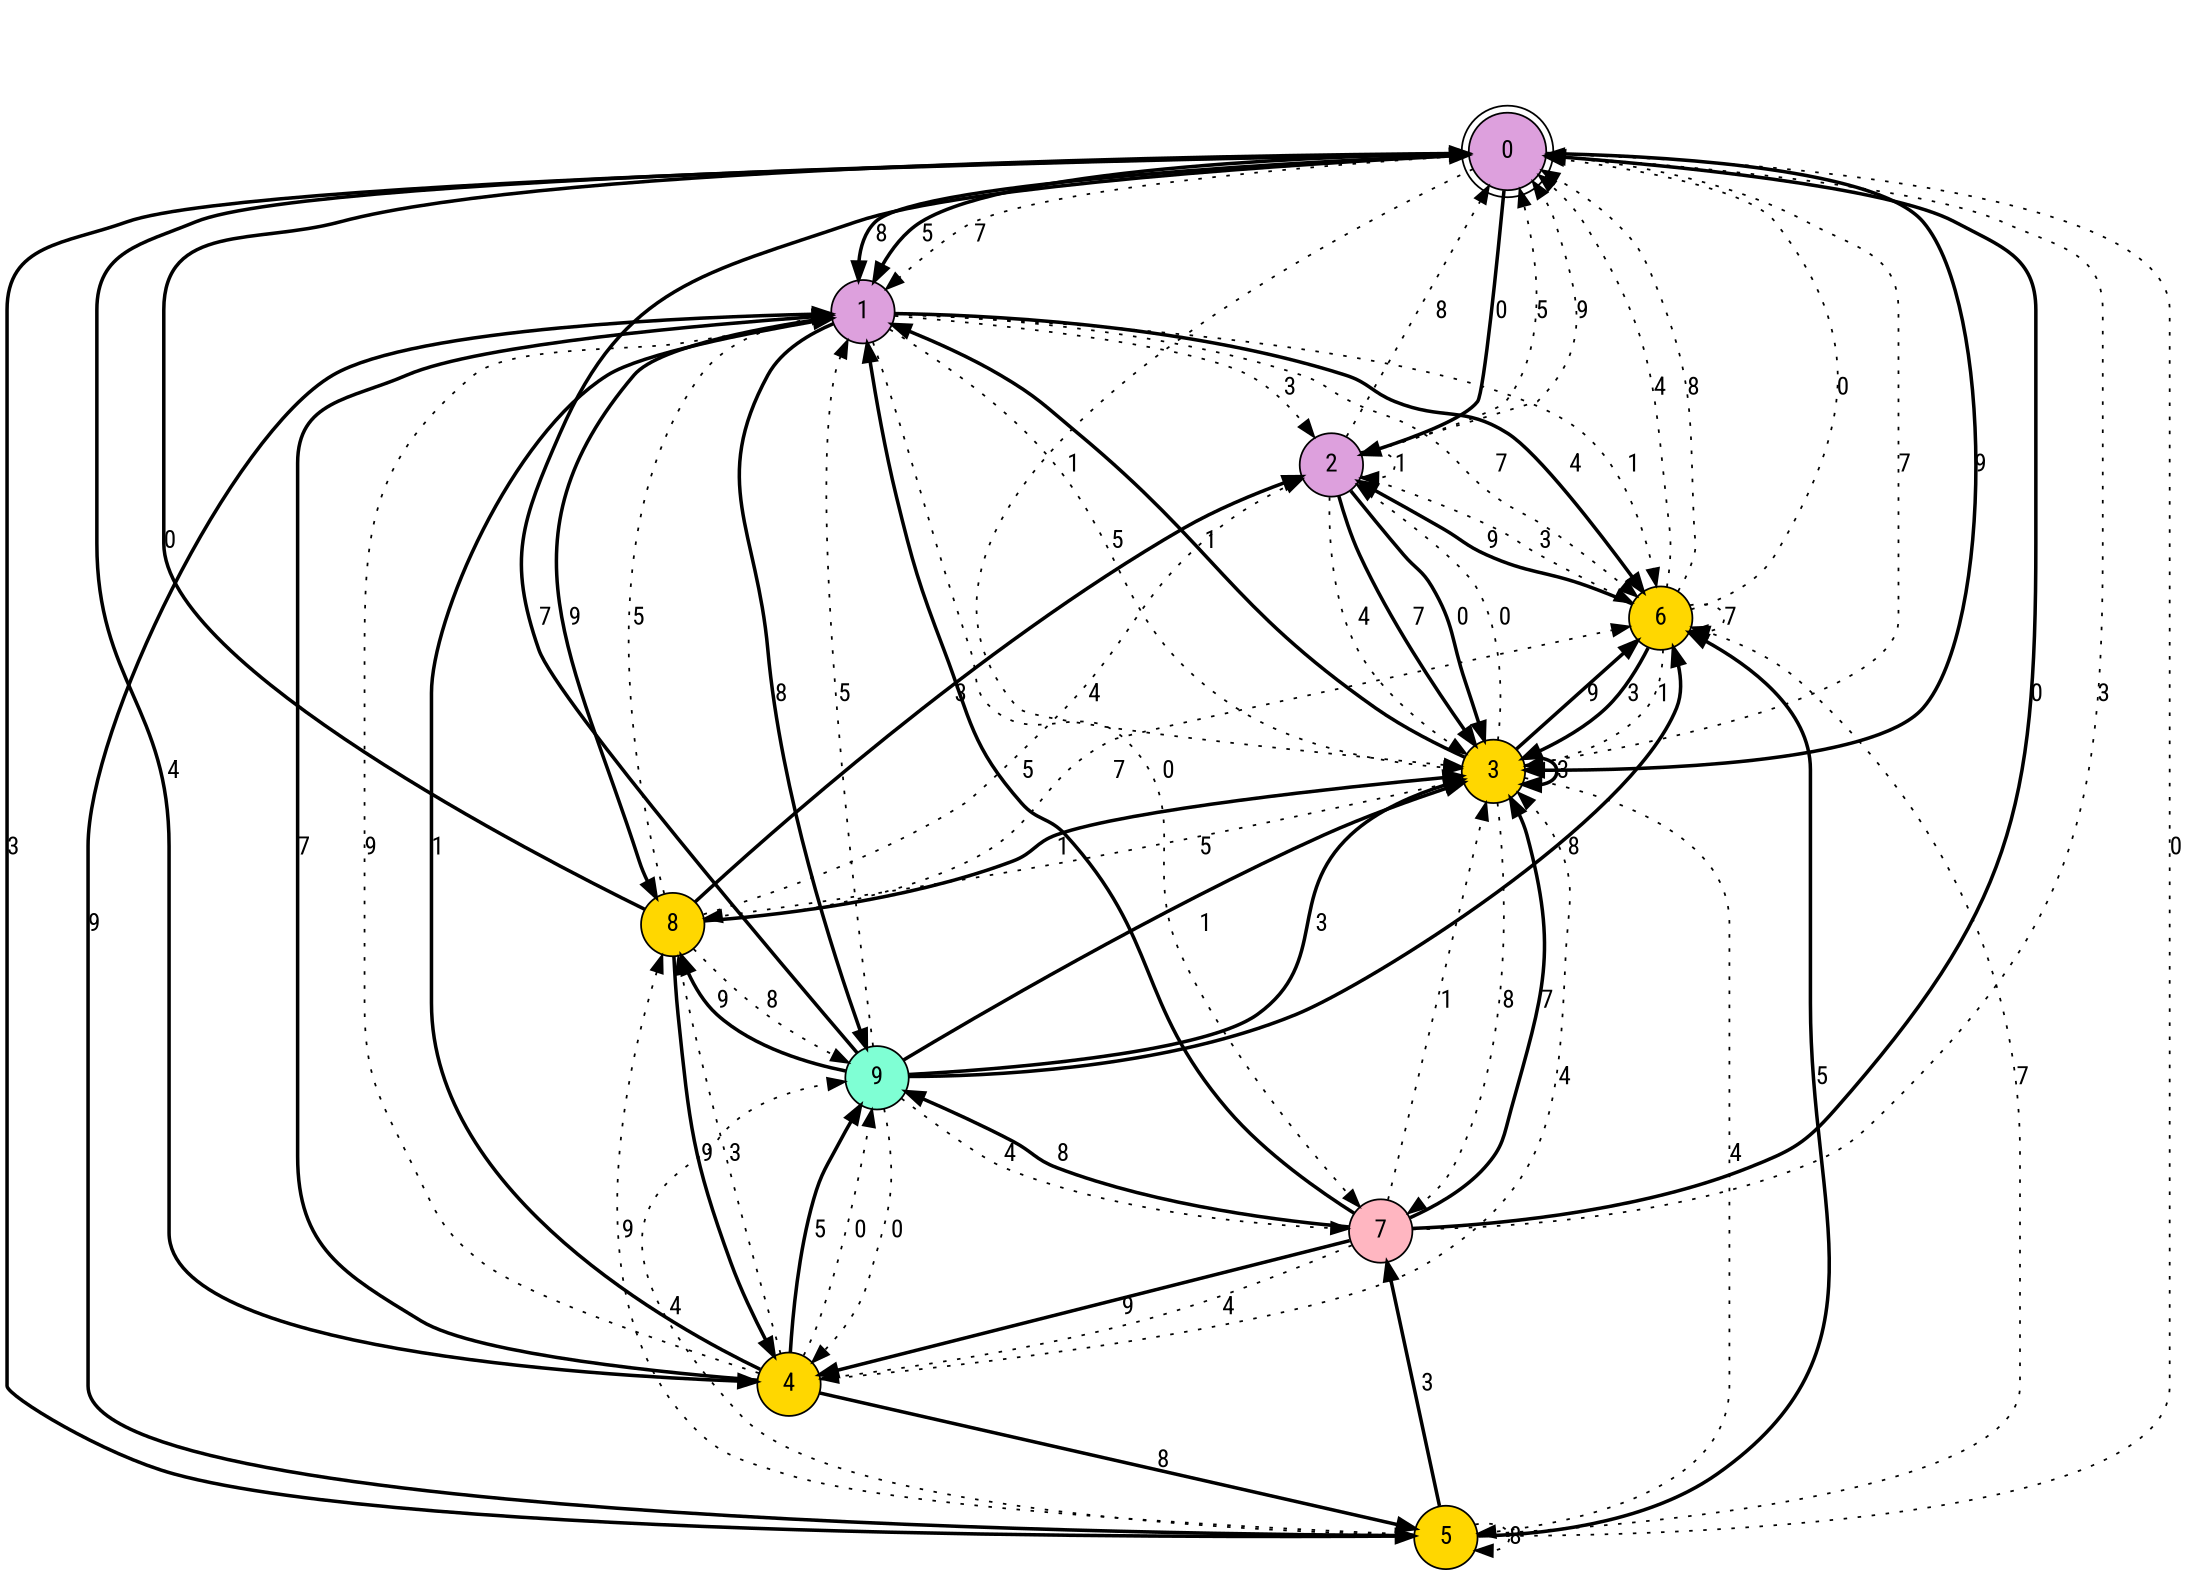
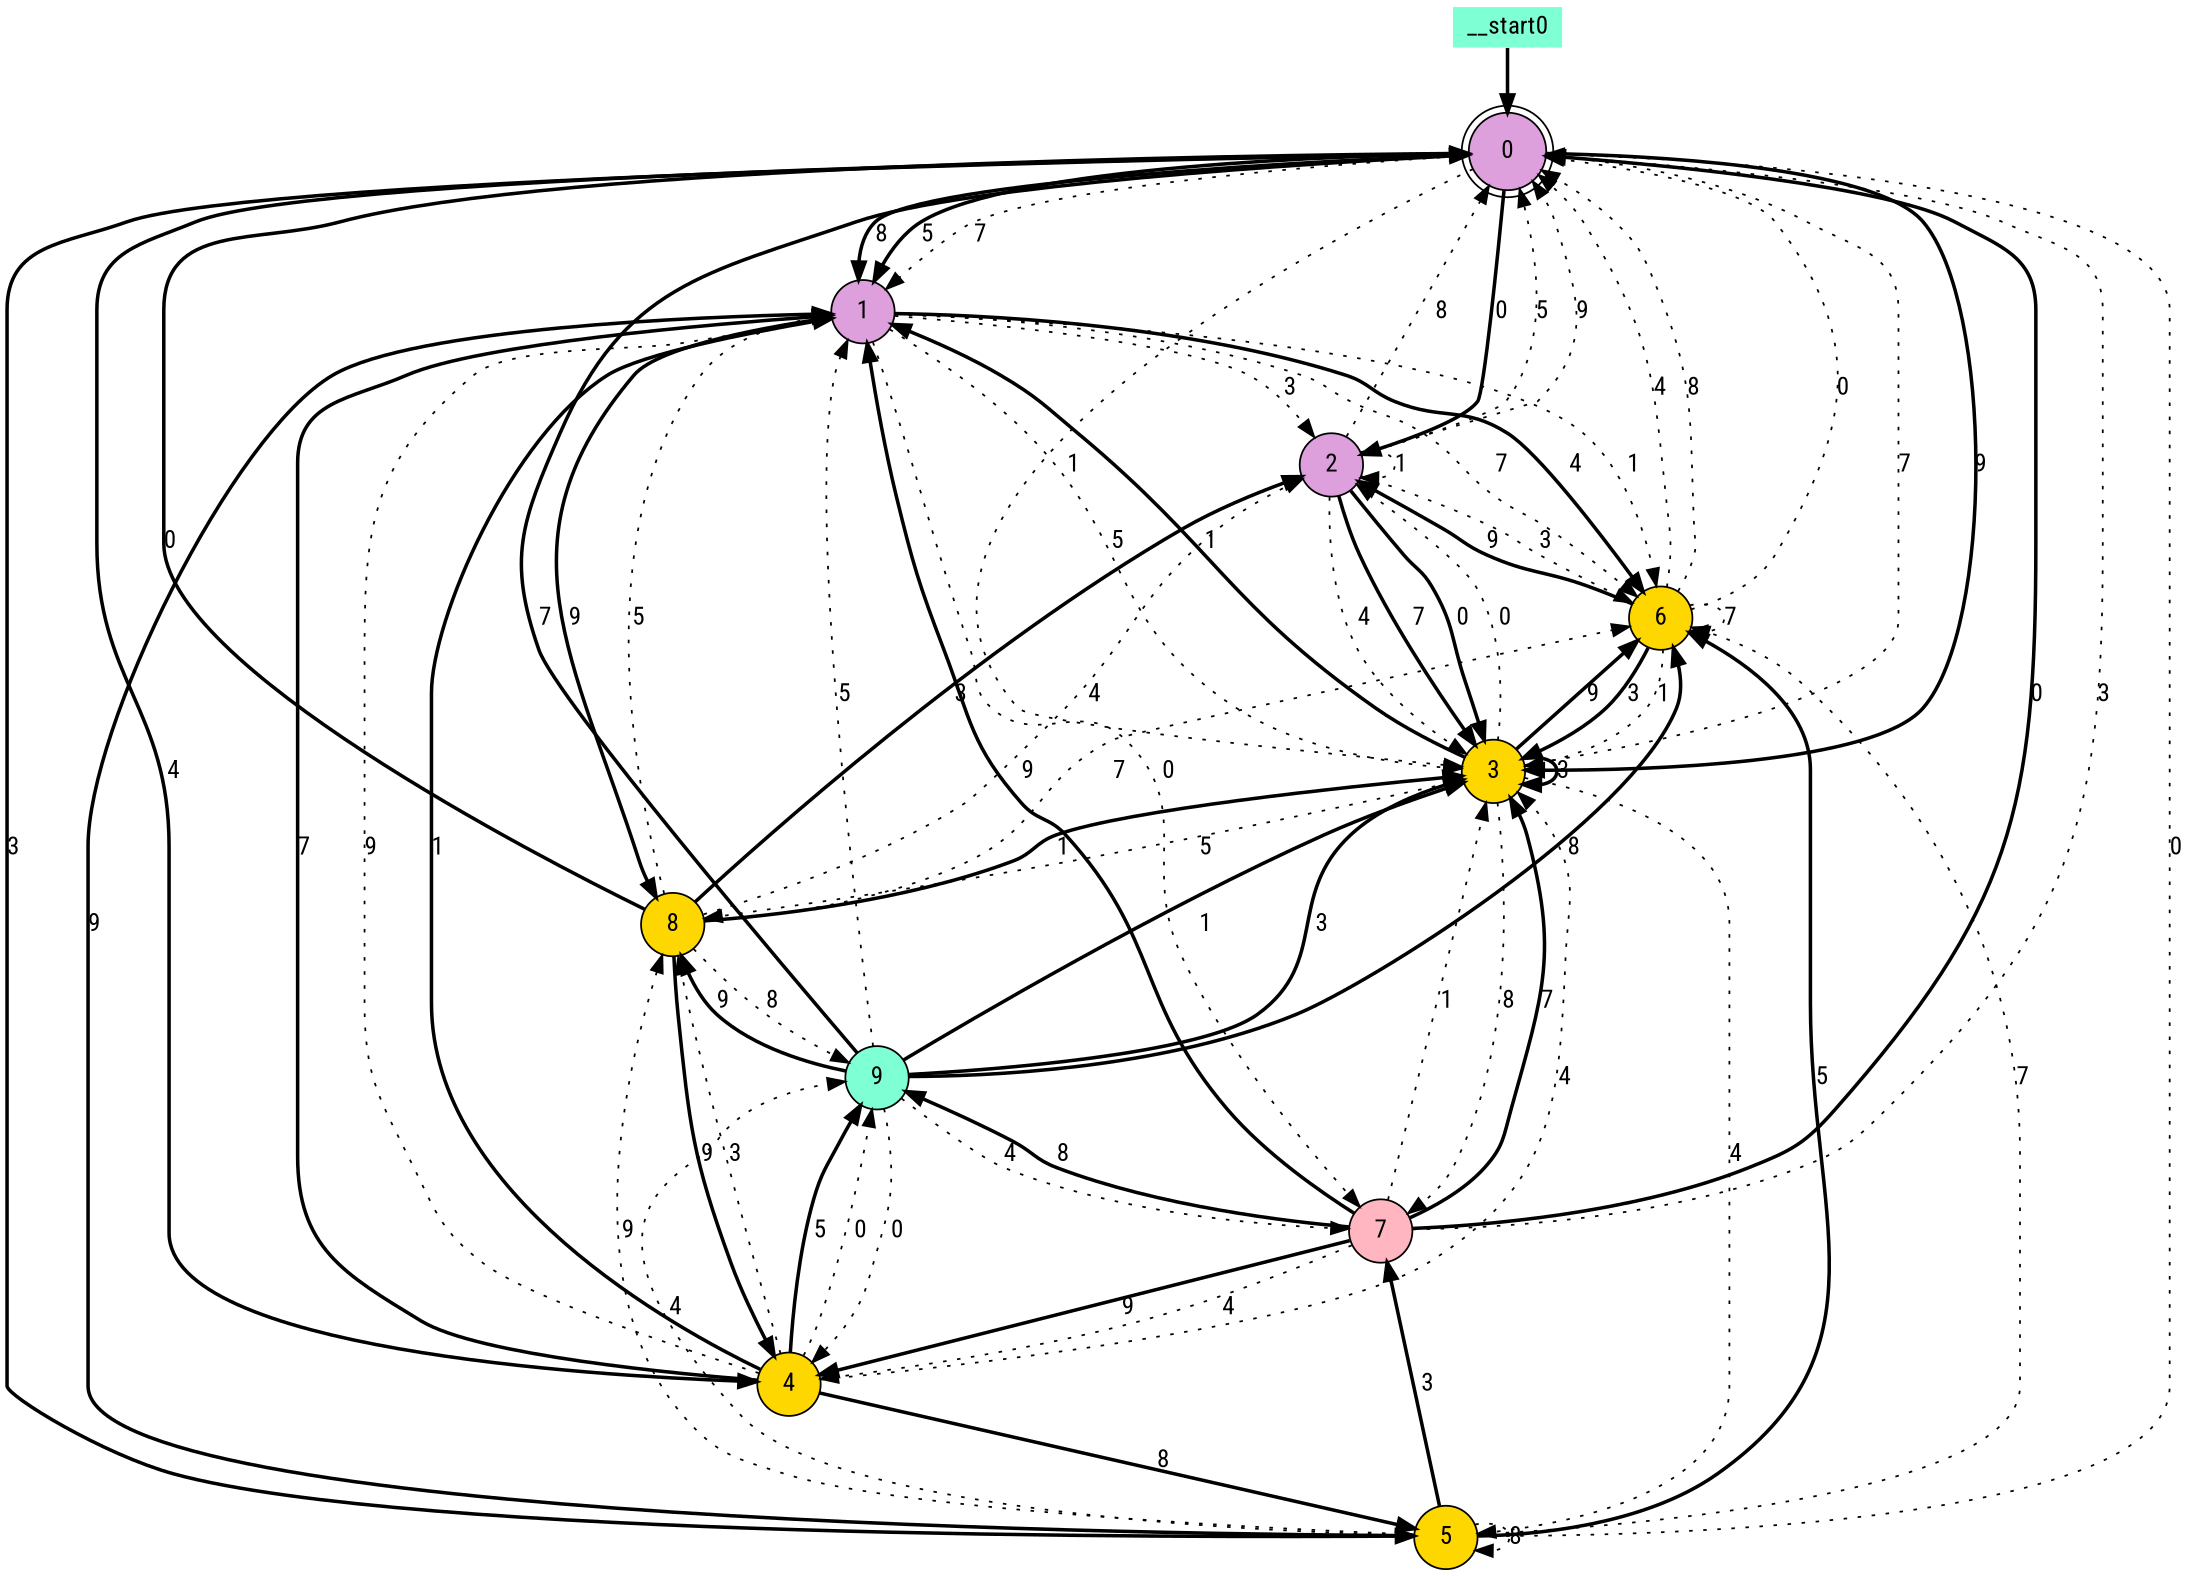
  digraph {
    fontname="Roboto Condensed"
    node [fillcolor=gold fontname="Roboto Condensed" shape=circle style=filled]
    edge [fontname="Roboto Condensed" style=dotted]
    n1 [fillcolor=plum label=0 shape=doublecircle]
    n2 [fillcolor=plum label=1]
    n3 [fillcolor=plum label=2]
    n4 [label=3]
    n5 [label=4]
    n6 [label=5]
    n7 [label=6]
    n8 [fillcolor=lightpink label=7]
    n9 [label=8]
    n10 [fillcolor=aquamarine label=9]
+   __start0 [fillcolor=aquamarine height=0 shape=none width=0]
    n1 -> n2 [label=5 style=bold]
    n1 -> n2 [label=7]
    n1 -> n2 [label=8 style=bold]
    n1 -> n3 [label=0 style=bold]
    n1 -> n4 [label=9 style=bold]
    n1 -> n4 [label=1]
    n1 -> n5 [label=4 style=bold]
    n1 -> n6 [label=3 style=bold]
    n2 -> n3 [label=3]
    n2 -> n4 [label=5]
    n2 -> n7 [label=7]
    n2 -> n7 [label=4 style=bold]
    n2 -> n7 [label=1]
    n2 -> n8 [label=0]
    n2 -> n9 [label=9 style=bold]
-   n2 -> n10 [label=8 style=bold]
    n3 -> n1 [label=5]
    n3 -> n1 [label=9]
    n3 -> n1 [label=8]
    n3 -> n3 [label=1]
    n3 -> n4 [label=7 style=bold]
    n3 -> n4 [label=0 style=bold]
    n3 -> n4 [label=4]
    n3 -> n7 [label=3]
    n4 -> n1 [label=7]
    n4 -> n2 [label=1 style=bold]
    n4 -> n3 [label=0]
    n4 -> n4 [label=3 style=bold]
    n4 -> n6 [label=4]
    n4 -> n7 [label=9 style=bold]
    n4 -> n8 [label=8]
    n4 -> n9 [label=5]
    n5 -> n2 [label=7 style=bold]
    n5 -> n2 [label=9]
    n5 -> n2 [label=1 style=bold]
    n5 -> n4 [label=4]
    n5 -> n6 [label=8 style=bold]
    n5 -> n9 [label=3]
    n5 -> n10 [label=5 style=bold]
    n5 -> n10 [label=0]
    n6 -> n1 [label=0]
    n6 -> n2 [label=9 style=bold]
    n6 -> n6 [label=8]
    n6 -> n7 [label=5 style=bold]
    n6 -> n7 [label=7]
    n6 -> n8 [label=3 style=bold]
    n6 -> n9 [label=9]
    n6 -> n10 [label=4]
    n7 -> n1 [label=0]
    n7 -> n1 [label=4]
    n7 -> n1 [label=8]
    n7 -> n3 [label=9 style=bold]
    n7 -> n4 [label=3 style=bold]
    n7 -> n4 [label=1]
    n7 -> n7 [label=7]
    n8 -> n1 [label=0 style=bold]
    n8 -> n1 [label=3]
-   n8 -> n2 [label=5 style=bold]
+   n8 -> n2 [label=9 style=bold]
    n8 -> n4 [label=7 style=bold]
    n8 -> n4 [label=1]
    n8 -> n5 [label=9 style=bold]
    n8 -> n5 [label=4]
    n8 -> n10 [label=8 style=bold]
    n9 -> n1 [label=0 style=bold]
    n9 -> n2 [label=5]
    n9 -> n3 [label=4]
    n9 -> n3 [label=3 style=bold]
    n9 -> n4 [label=1 style=bold]
    n9 -> n5 [label=9 style=bold]
    n9 -> n7 [label=7]
    n9 -> n10 [label=8]
    n10 -> n1 [label=7 style=bold]
    n10 -> n2 [label=5]
    n10 -> n4 [label=3 style=bold]
    n10 -> n4 [label=1 style=bold]
    n10 -> n5 [label=0]
    n10 -> n7 [label=8 style=bold]
    n10 -> n8 [label=4]
    n10 -> n9 [label=9 style=bold]
+   __start0 -> n1 [style=bold]
  }
